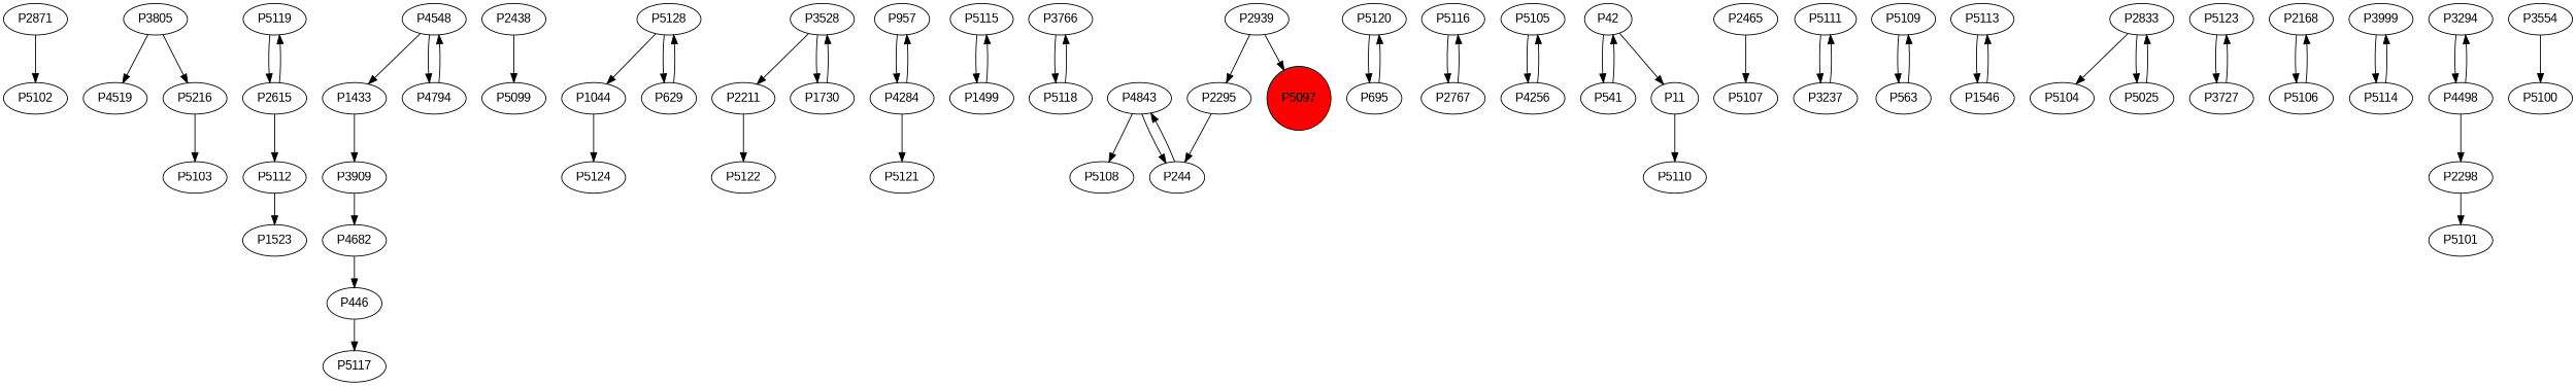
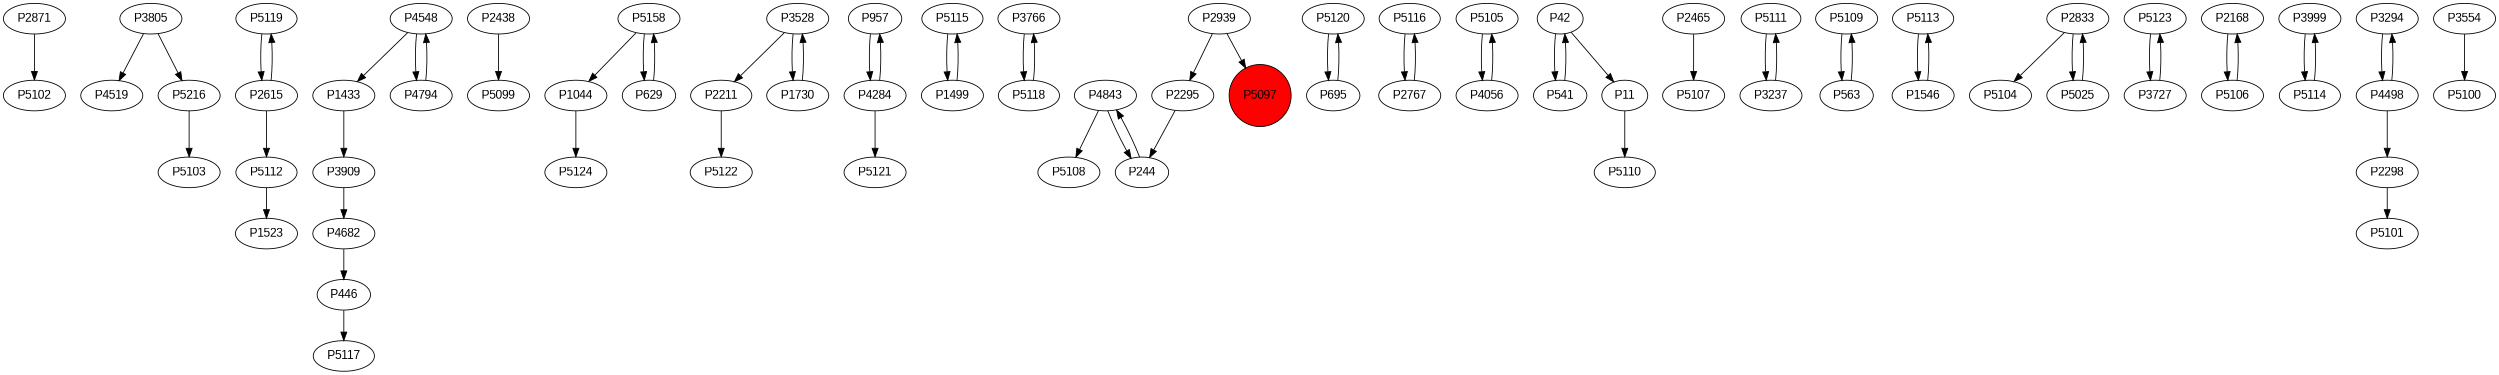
  digraph {
    fontname="Liberation Sans"
    node [fontname="Liberation Sans"]
    edge [fontname="Liberation Sans"]
    P2871
    P5102
    P3805
    P4519
    P5216
    P5103
    P5119
    P2615
    P5112
    P1523
    P3909
    P4682
    P446
    P5117
    P2438
    P5099
    P1044
    P5124
    P3528
    P2211
    P1730
    P5122
    P957
    P4284
    P5121
    P5115
    P1499
    P3766
    P5118
    P4548
    P1433
    P4794
    P4843
    P5108
    P244
    P2295
    P2939
    P5097 [fillcolor=red shape=circle style=filled]
    P5120
    P695
-   P5128
+   P5128 [label=P5158]
    P629
    P5116
    P2767
    P5105
-   P4256
+   P4256 [label=P4056]
    P42
    P541
    P11
    P5110
    P2465
    P5107
    P5111
    P3237
    P5109
    P563
    P5113
    P1546
    P2833
    P5104
    P5025
    P5123
    P3727
    P2168
    P5106
    P3999
    P5114
    P3294
    P4498
    P2298
    P5101
    P3554
    P5100
    P2871 -> P5102
    P3805 -> P4519
    P3805 -> P5216
    P5216 -> P5103
    P5119 -> P2615
    P2615 -> P5119
    P2615 -> P5112
    P5112 -> P1523
    P3909 -> P4682
    P4682 -> P446
    P446 -> P5117
    P2438 -> P5099
    P1044 -> P5124
    P3528 -> P2211
    P3528 -> P1730
    P2211 -> P5122
    P1730 -> P3528
    P957 -> P4284
    P4284 -> P957
    P4284 -> P5121
    P5115 -> P1499
    P1499 -> P5115
    P3766 -> P5118
    P5118 -> P3766
    P4548 -> P1433
    P4548 -> P4794
    P1433 -> P3909
    P4794 -> P4548
    P4843 -> P5108
    P4843 -> P244
    P244 -> P4843
    P2295 -> P244
    P2939 -> P2295
    P2939 -> P5097
    P5120 -> P695
    P695 -> P5120
    P5128 -> P1044
    P5128 -> P629
    P629 -> P5128
    P5116 -> P2767
    P2767 -> P5116
    P5105 -> P4256
    P4256 -> P5105
    P42 -> P541
    P42 -> P11
    P541 -> P42
    P11 -> P5110
    P2465 -> P5107
    P5111 -> P3237
    P3237 -> P5111
    P5109 -> P563
    P563 -> P5109
    P5113 -> P1546
    P1546 -> P5113
    P2833 -> P5104
    P2833 -> P5025
    P5025 -> P2833
    P5123 -> P3727
    P3727 -> P5123
    P2168 -> P5106
    P5106 -> P2168
    P3999 -> P5114
    P5114 -> P3999
    P3294 -> P4498
    P4498 -> P3294
    P4498 -> P2298
    P2298 -> P5101
    P3554 -> P5100
  }
